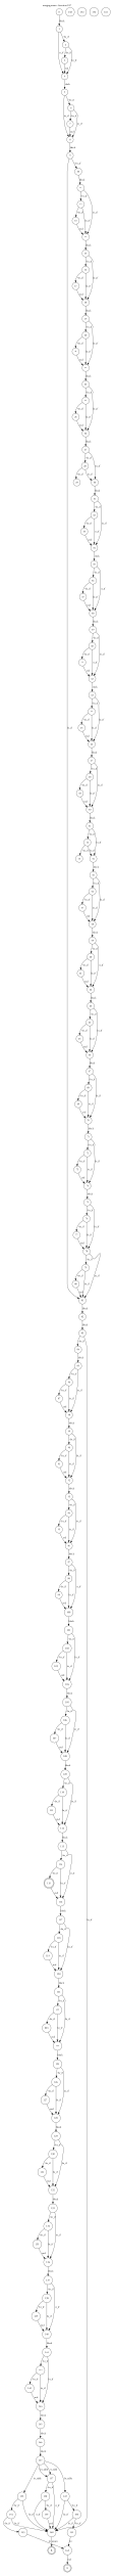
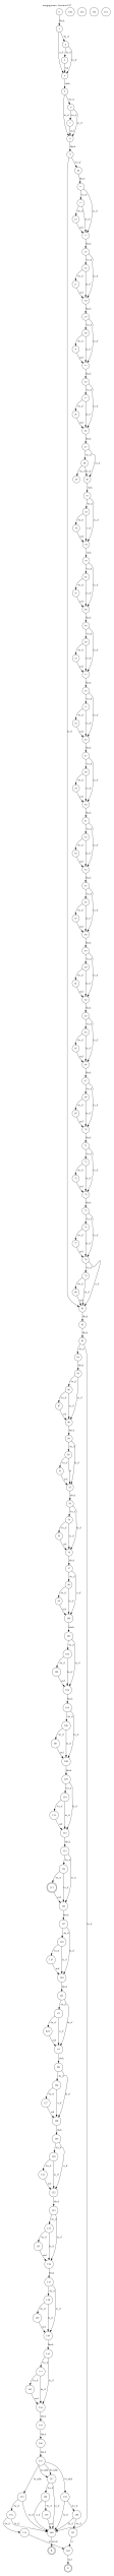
  digraph {
    fontname="EB Garamond"
    label="mozjpeg.wasm - function 187"
    labelfontcolor=black
    labelfontname=Helvetica
    labelfontsize=16
    labelloc=t
    node [fontname="EB Garamond" shape=circle fontcolor=black]
    edge [fontname="EB Garamond"]
    E [shape=doublecircle fontcolor=""]
    R [shape=doublecircle fontcolor=""]
    n3 [label=0]
    n4 [label=1]
    n5 [label=2]
    n6 [label=4]
    n7 [label=3]
    n8 [label=5]
    n9 [label=6]
    n10 [label=8]
    n11 [label=7]
    n12 [label=9]
    n13 [label=10]
    n14 [label=81]
    n15 [label=11]
    n16 [label=82]
    n17 [label=12]
    n18 [label=14]
    n19 [label=13]
    n20 [label=15]
    n21 [label=16]
    n22 [label=18]
    n23 [label=17]
    n24 [label=19]
    n25 [label=20]
    n26 [label=22]
    n27 [label=21]
    n28 [label=23]
    n29 [label=24]
    n30 [label=26]
    n31 [label=25]
    n32 [label=27]
    n33 [label=28]
    n34 [label=30]
    n35 [label=29]
    n36 [label=31]
    n37 [label=32]
    n38 [label=34]
    n39 [label=33]
    n40 [label=35]
    n41 [label=36]
    n42 [label=38]
    n43 [label=37]
    n44 [label=39]
    n45 [label=40]
    n46 [label=42]
    n47 [label=41]
    n48 [label=43]
    n49 [label=44]
    n50 [label=46]
    n51 [label=45]
    n52 [label=47]
    n53 [label=48]
    n54 [label=50]
    n55 [label=49]
    n56 [label=51]
    n57 [label=52]
    n58 [label=54]
    n59 [label=53]
    n60 [label=55]
    n61 [label=56]
    n62 [label=58]
    n63 [label=57]
    n64 [label=59]
    n65 [label=60]
    n66 [label=62]
    n67 [label=61]
    n68 [label=63]
    n69 [label=64]
    n70 [label=66]
    n71 [label=65]
    n72 [label=67]
    n73 [label=68]
    n74 [label=70]
    n75 [label=69]
    n76 [label=71]
    n77 [label=72]
    n78 [label=74]
    n79 [label=73]
    n80 [label=75]
    n81 [label=76]
    n82 [label=78]
    n83 [label=77]
    n84 [label=79]
    n85 [label=80]
    n86 [label=83]
    n87 [label=84]
    n88 [label=160]
    n89 [label=85]
    n90 [label=86]
    n91 [label=88]
    n92 [label=87]
    n93 [label=89]
    n94 [label=90]
    n95 [label=92]
    n96 [label=91]
    n97 [label=93]
    n98 [label=94]
    n99 [label=96]
    n100 [label=95]
    n101 [label=97]
    n102 [label=98]
    n103 [label=100]
    n104 [label=99]
    n105 [label=101]
    n106 [label=102]
    n107 [label=104]
    n108 [label=103]
    n109 [label=105]
    n110 [label=106]
    n111 [label=108]
    n112 [label=107]
    n113 [label=109]
    n114 [label=110]
    n115 [label=112]
    n116 [label=111]
    n117 [label=113]
    n118 [label=114]
    n119 [label=116]
    n120 [label=115 shape=doublecircle]
    n121 [label=117]
    n122 [label=118]
    n123 [label=120]
    n124 [label=119]
    n125 [label=121]
    n126 [label=122]
    n127 [label=124]
    n128 [label=823]
    n129 [label=125]
    n130 [label=126]
    n131 [label=128]
    n132 [label=127]
    n133 [label=129]
    n134 [label=130]
    n135 [label=132]
    n136 [label=131]
    n137 [label=133]
    n138 [label=134]
    n139 [label=136]
    n140 [label=135]
    n141 [label=137]
    n142 [label=138]
    n143 [label=140]
    n144 [label=139]
    n145 [label=141]
    n146 [label=142]
    n147 [label=144]
    n148 [label=143]
    n149 [label=145]
    n150 [label=146]
    n151 [label=147]
    n152 [label=149]
    n153 [label=153]
    n154 [label=157]
    n155 [label=150]
    n156 [label=154]
    n157 [label=158]
    n158 [label=148]
    n159 [label=151]
    n160 [label=162]
    n161 [label=152]
    n162 [label=155]
    n163 [label=156]
    n164 [label=159]
    n165 [label=161]
    n3 -> n4 [label=block]
    n4 -> n5 [label="~br_if"]
    n4 -> n6 [label=br_if]
    n5 -> n6 [label=br_if]
    n5 -> n7 [label="~br_if"]
    n6 -> n8 [label=block]
    n7 -> n6 [label=end]
    n8 -> n9 [label="~br_if"]
    n8 -> n10 [label=br_if]
    n9 -> n10 [label=br_if]
    n9 -> n11 [label="~br_if"]
    n10 -> n12 [label=block]
    n11 -> n10 [label=end]
    n12 -> n13 [label="~br_if"]
    n12 -> n14 [label=br_if]
    n13 -> n15 [label=block]
    n14 -> n16 [label=block]
    n15 -> n17 [label="~br_if"]
    n15 -> n18 [label=br_if]
    n16 -> n86 [label=block]
    n17 -> n18 [label=br_if]
    n17 -> n19 [label="~br_if"]
    n18 -> n20 [label=block]
    n19 -> n18 [label=end]
    n20 -> n21 [label="~br_if"]
    n20 -> n22 [label=br_if]
    n21 -> n22 [label=br_if]
    n21 -> n23 [label="~br_if"]
    n22 -> n24 [label=block]
    n23 -> n22 [label=end]
    n24 -> n25 [label="~br_if"]
    n24 -> n26 [label=br_if]
    n25 -> n26 [label=br_if]
    n25 -> n27 [label="~br_if"]
    n26 -> n28 [label=block]
    n27 -> n26 [label=end]
    n28 -> n29 [label="~br_if"]
    n28 -> n30 [label=br_if]
    n29 -> n30 [label=br_if]
    n29 -> n31 [label="~br_if"]
    n30 -> n32 [label=block]
    n31 -> n30 [label=end]
    n32 -> n33 [label="~br_if"]
    n32 -> n34 [label=br_if]
    n33 -> n34 [label=br_if]
    n33 -> n35 [label="~br_if"]
    n34 -> n36 [label=block]
    n36 -> n37 [label="~br_if"]
    n36 -> n38 [label=br_if]
    n37 -> n38 [label=br_if]
    n37 -> n39 [label="~br_if"]
    n38 -> n40 [label=block]
    n39 -> n38 [label=end]
    n40 -> n41 [label="~br_if"]
    n40 -> n42 [label=br_if]
    n41 -> n42 [label=br_if]
    n41 -> n43 [label="~br_if"]
    n42 -> n44 [label=block]
    n43 -> n42 [label=end]
    n44 -> n45 [label="~br_if"]
    n44 -> n46 [label=br_if]
    n45 -> n46 [label=br_if]
    n45 -> n47 [label="~br_if"]
    n46 -> n48 [label=block]
    n47 -> n46 [label=end]
    n48 -> n49 [label="~br_if"]
    n48 -> n50 [label=br_if]
    n49 -> n50 [label=br_if]
    n49 -> n51 [label="~br_if"]
    n50 -> n52 [label=block]
    n51 -> n50 [label=end]
    n52 -> n53 [label="~br_if"]
    n52 -> n54 [label=br_if]
    n53 -> n54 [label=br_if]
    n53 -> n55 [label="~br_if"]
    n54 -> n56 [label=block]
    n55 -> n54 [label=end]
    n56 -> n57 [label="~br_if"]
    n56 -> n58 [label=br_if]
    n57 -> n58 [label=br_if]
    n57 -> n59 [label="~br_if"]
    n58 -> n60 [label=block]
+   n59 -> n58 [label=end]
    n60 -> n61 [label="~br_if"]
    n60 -> n62 [label=br_if]
    n61 -> n62 [label=br_if]
    n61 -> n63 [label="~br_if"]
    n62 -> n64 [label=block]
    n63 -> n62 [label=end]
    n64 -> n65 [label="~br_if"]
    n64 -> n66 [label=br_if]
    n65 -> n66 [label=br_if]
    n65 -> n67 [label="~br_if"]
    n66 -> n68 [label=block]
    n67 -> n66 [label=end]
    n68 -> n69 [label="~br_if"]
    n68 -> n70 [label=br_if]
    n69 -> n70 [label=br_if]
    n69 -> n71 [label="~br_if"]
    n70 -> n72 [label=block]
    n71 -> n70 [label=end]
    n72 -> n73 [label="~br_if"]
    n72 -> n74 [label=br_if]
    n73 -> n74 [label=br_if]
    n73 -> n75 [label="~br_if"]
    n74 -> n76 [label=block]
    n75 -> n74 [label=end]
    n76 -> n77 [label="~br_if"]
    n76 -> n78 [label=br_if]
    n77 -> n78 [label=br_if]
    n77 -> n79 [label="~br_if"]
    n78 -> n80 [label=block]
    n79 -> n78 [label=end]
    n80 -> n81 [label="~br_if"]
    n80 -> n82 [label=br_if]
    n81 -> n82 [label=br_if]
    n81 -> n83 [label="~br_if"]
    n82 -> n14 [label=br_if]
    n82 -> n84 [label="~br_if"]
    n83 -> n82 [label=end]
    n84 -> n14 [label=br_if]
    n84 -> n85 [label="~br_if"]
    n85 -> n14 [label=end]
    n86 -> n87 [label="~br_if"]
    n86 -> n88 [label=br_if]
    n87 -> n89 [label=block]
    n88 -> R [label=return]
    n89 -> n90 [label="~br_if"]
    n89 -> n91 [label=br_if]
    n90 -> n91 [label=br_if]
    n90 -> n92 [label="~br_if"]
    n91 -> n93 [label=block]
    n92 -> n91 [label=end]
    n93 -> n94 [label="~br_if"]
    n93 -> n95 [label=br_if]
-   n94 -> n95 [label=br_if]
+   n94 -> n95 [label=br]
    n94 -> n96 [label="~br_if"]
    n95 -> n97 [label=block]
    n96 -> n95 [label=end]
    n97 -> n98 [label="~br_if"]
    n97 -> n99 [label=br_if]
    n98 -> n99 [label=br_if]
    n98 -> n100 [label="~br_if"]
    n99 -> n101 [label=block]
    n100 -> n99 [label=end]
    n101 -> n102 [label="~br_if"]
    n101 -> n103 [label=br_if]
    n102 -> n103 [label=br_if]
    n102 -> n104 [label="~br_if"]
    n103 -> n105 [label=block]
    n104 -> n103 [label=end]
    n105 -> n106 [label="~br_if"]
    n105 -> n107 [label=br_if]
    n106 -> n107 [label=br_if]
    n106 -> n108 [label="~br_if"]
    n107 -> n109 [label=block]
    n108 -> n107 [label=end]
    n109 -> n110 [label="~br_if"]
    n109 -> n111 [label=br_if]
    n110 -> n111 [label=br_if]
    n110 -> n112 [label="~br_if"]
    n111 -> n113 [label=block]
    n112 -> n111 [label=end]
    n113 -> n114 [label="~br_if"]
    n113 -> n115 [label=br_if]
    n114 -> n115 [label=br_if]
    n114 -> n116 [label="~br_if"]
    n115 -> n117 [label=block]
    n116 -> n115 [label=end]
    n117 -> n118 [label="~br_if"]
    n117 -> n119 [label=br_if]
    n118 -> n119 [label=br_if]
    n118 -> n120 [label="~br_if"]
    n119 -> n121 [label=block]
    n120 -> n119 [label=end]
    n121 -> n122 [label="~br_if"]
    n121 -> n123 [label=br_if]
    n122 -> n123 [label=br_if]
    n122 -> n124 [label="~br_if"]
    n123 -> n125 [label=block]
    n124 -> n123 [label=end]
    n125 -> n126 [label="~br_if"]
    n125 -> n127 [label=br_if]
    n126 -> n127 [label=br_if]
    n126 -> n128 [label="~br_if"]
    n127 -> n129 [label=block]
    n128 -> n127 [label=end]
    n129 -> n130 [label="~br_if"]
    n129 -> n131 [label=br_if]
    n130 -> n131 [label=br_if]
    n130 -> n132 [label="~br_if"]
    n131 -> n133 [label=block]
    n132 -> n131 [label=end]
    n133 -> n134 [label="~br_if"]
    n133 -> n135 [label=br_if]
    n134 -> n135 [label=br_if]
    n134 -> n136 [label="~br_if"]
    n135 -> n137 [label=block]
    n136 -> n135 [label=end]
    n137 -> n138 [label="~br_if"]
    n137 -> n139 [label=br_if]
    n138 -> n139 [label=br_if]
    n138 -> n140 [label="~br_if"]
    n139 -> n141 [label=block]
    n140 -> n139 [label=end]
    n141 -> n142 [label="~br_if"]
    n141 -> n143 [label=br_if]
    n142 -> n143 [label=br_if]
    n142 -> n144 [label="~br_if"]
    n143 -> n145 [label=block]
    n144 -> n143 [label=end]
    n145 -> n146 [label="~br_if"]
    n145 -> n147 [label=br_if]
    n146 -> n147 [label=br_if]
    n146 -> n148 [label="~br_if"]
    n147 -> n149 [label=block]
    n148 -> n147 [label=end]
    n149 -> n150 [label=block]
    n150 -> n151 [label=block]
    n151 -> n152 [label=br_table]
    n151 -> n153 [label=br_table]
    n151 -> n154 [label=br_table]
    n151 -> n154 [label=br_table]
    n152 -> n88 [label=br_if]
    n152 -> n155 [label="~br_if"]
    n153 -> n88 [label=br_if]
    n153 -> n156 [label="~br_if"]
    n154 -> n88 [label=br_if]
    n154 -> n157 [label="~br_if"]
    n155 -> n88 [label=br_if]
    n155 -> n159 [label="~br_if"]
    n156 -> n88 [label=br_if]
    n156 -> n162 [label="~br_if"]
    n157 -> n88 [label=br_if]
    n157 -> n164 [label="~br_if"]
    n159 -> n160 [label=br]
    n160 -> E [label=end]
    n162 -> n160 [label=br]
    n164 -> n88 [label=end]
  }
